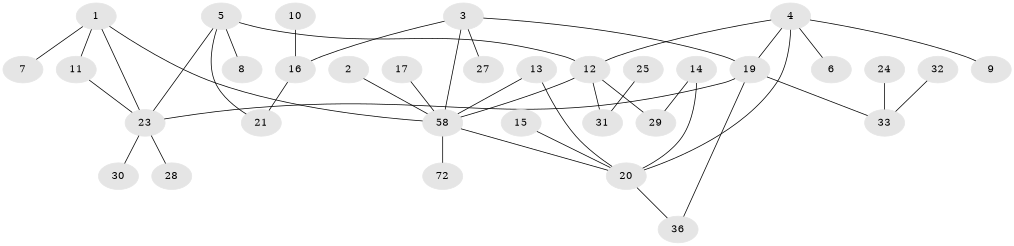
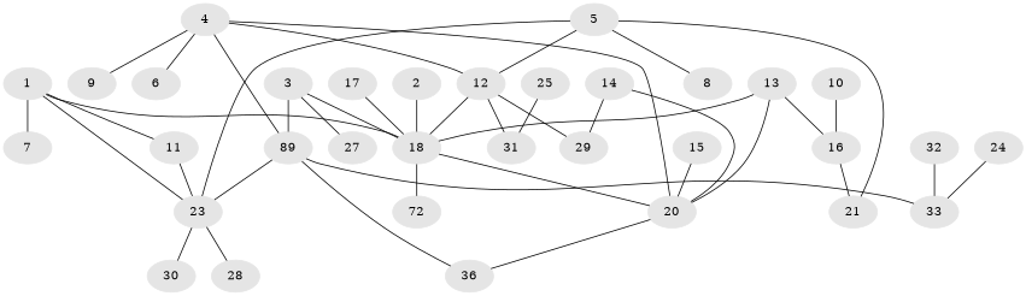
  graph {
    fontname="DejaVu Serif"
    node [color=gray90 fontname="DejaVu Serif" style=filled]
    edge [fontname="DejaVu Serif" weight=1.0]
    1
    7
    11
-   18 [label=58]
+   18
    23
    20
    n7 [label=72]
    28
    30
    2
    3
    16
-   19
+   19 [label=89]
    27
    21
    n16 [label=36]
    33
    4
    6
    9
    12
    29
    31
    5
    8
    10
    13
    14
    15
    17
    24
    25
    32
    1 -- 7
    1 -- 11
    1 -- 18
    1 -- 23
    11 -- 23
    18 -- 20
    18 -- n7
    23 -- 28
    23 -- 30
    20 -- n16
    2 -- 18
    3 -- 18
-   3 -- 16
+   13 -- 16
    3 -- 19
    3 -- 27
    16 -- 21
    19 -- 23
    19 -- n16
    19 -- 33
    4 -- 20
    4 -- 19
    4 -- 6
    4 -- 9
    4 -- 12
    12 -- 18
    12 -- 29
    12 -- 31
    5 -- 23
    5 -- 21
    5 -- 12
    5 -- 8
    10 -- 16
    13 -- 18
    13 -- 20
    14 -- 20
    14 -- 29
    15 -- 20
    17 -- 18
    24 -- 33
    25 -- 31
    32 -- 33
  }
